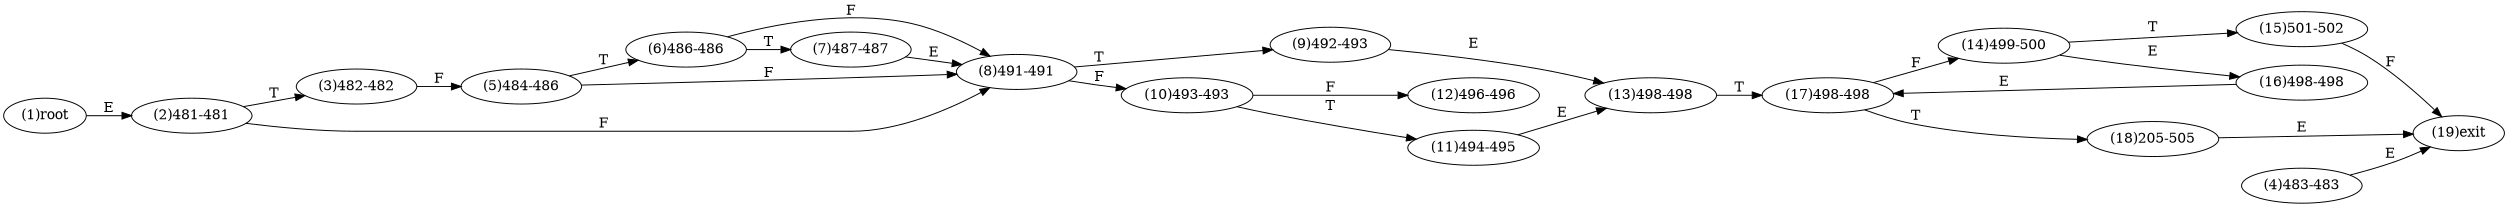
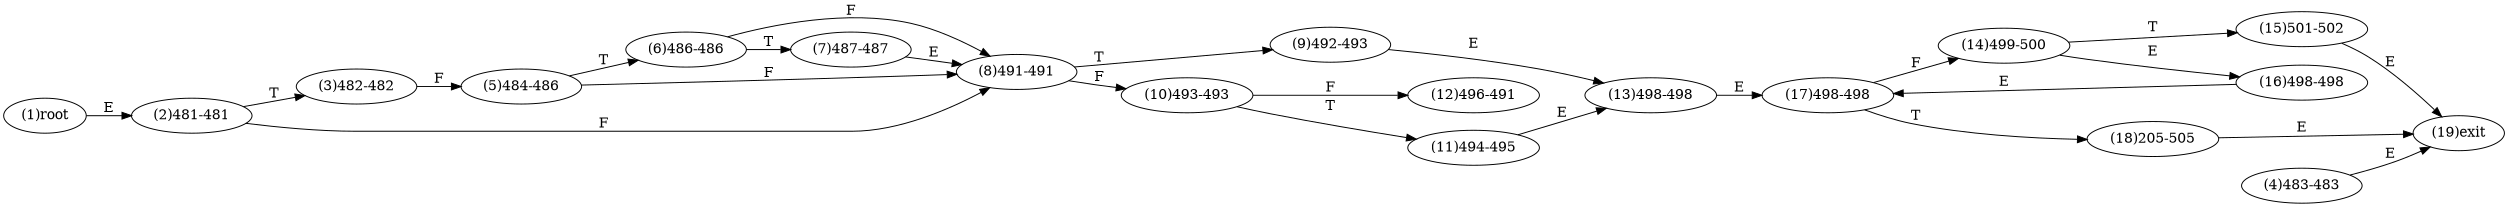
  digraph {
    rankdir=LR
    n1 [label="(1)root"]
    n2 [label="(2)481-481"]
    n3 [label="(3)482-482"]
    n4 [label="(8)491-491"]
    n5 [label="(5)484-486"]
    n6 [label="(9)492-493"]
    n7 [label="(10)493-493"]
    n8 [label="(4)483-483"]
    n9 [label="(19)exit"]
    n10 [label="(6)486-486"]
    n11 [label="(7)487-487"]
    n12 [label="(13)498-498"]
    n13 [label="(11)494-495"]
-   n14 [label="(12)496-496"]
+   n14 [label="(12)496-491"]
    n15 [label="(17)498-498"]
    n16 [label="(14)499-500"]
    n17 [label="(18)205-505"]
    n18 [label="(15)501-502"]
    n19 [label="(16)498-498"]
    n1 -> n2 [label=E]
    n2 -> n3 [label=T]
    n2 -> n4 [label=F]
    n3 -> n5 [label=F]
    n4 -> n6 [label=T]
    n4 -> n7 [label=F]
    n5 -> n4 [label=F]
    n5 -> n10 [label=T]
    n6 -> n12 [label=E]
    n7 -> n13 [label=T]
    n7 -> n14 [label=F]
    n8 -> n9 [label=E]
    n10 -> n4 [label=F]
    n10 -> n11 [label=T]
    n11 -> n4 [label=E]
-   n12 -> n15 [label=T]
+   n12 -> n15 [label=E]
    n13 -> n12 [label=E]
    n15 -> n16 [label=F]
    n15 -> n17 [label=T]
    n16 -> n18 [label=T]
    n16 -> n19 [label=E]
    n17 -> n9 [label=E]
-   n18 -> n9 [label=F]
+   n18 -> n9 [label=E]
    n19 -> n15 [label=E]
  }
